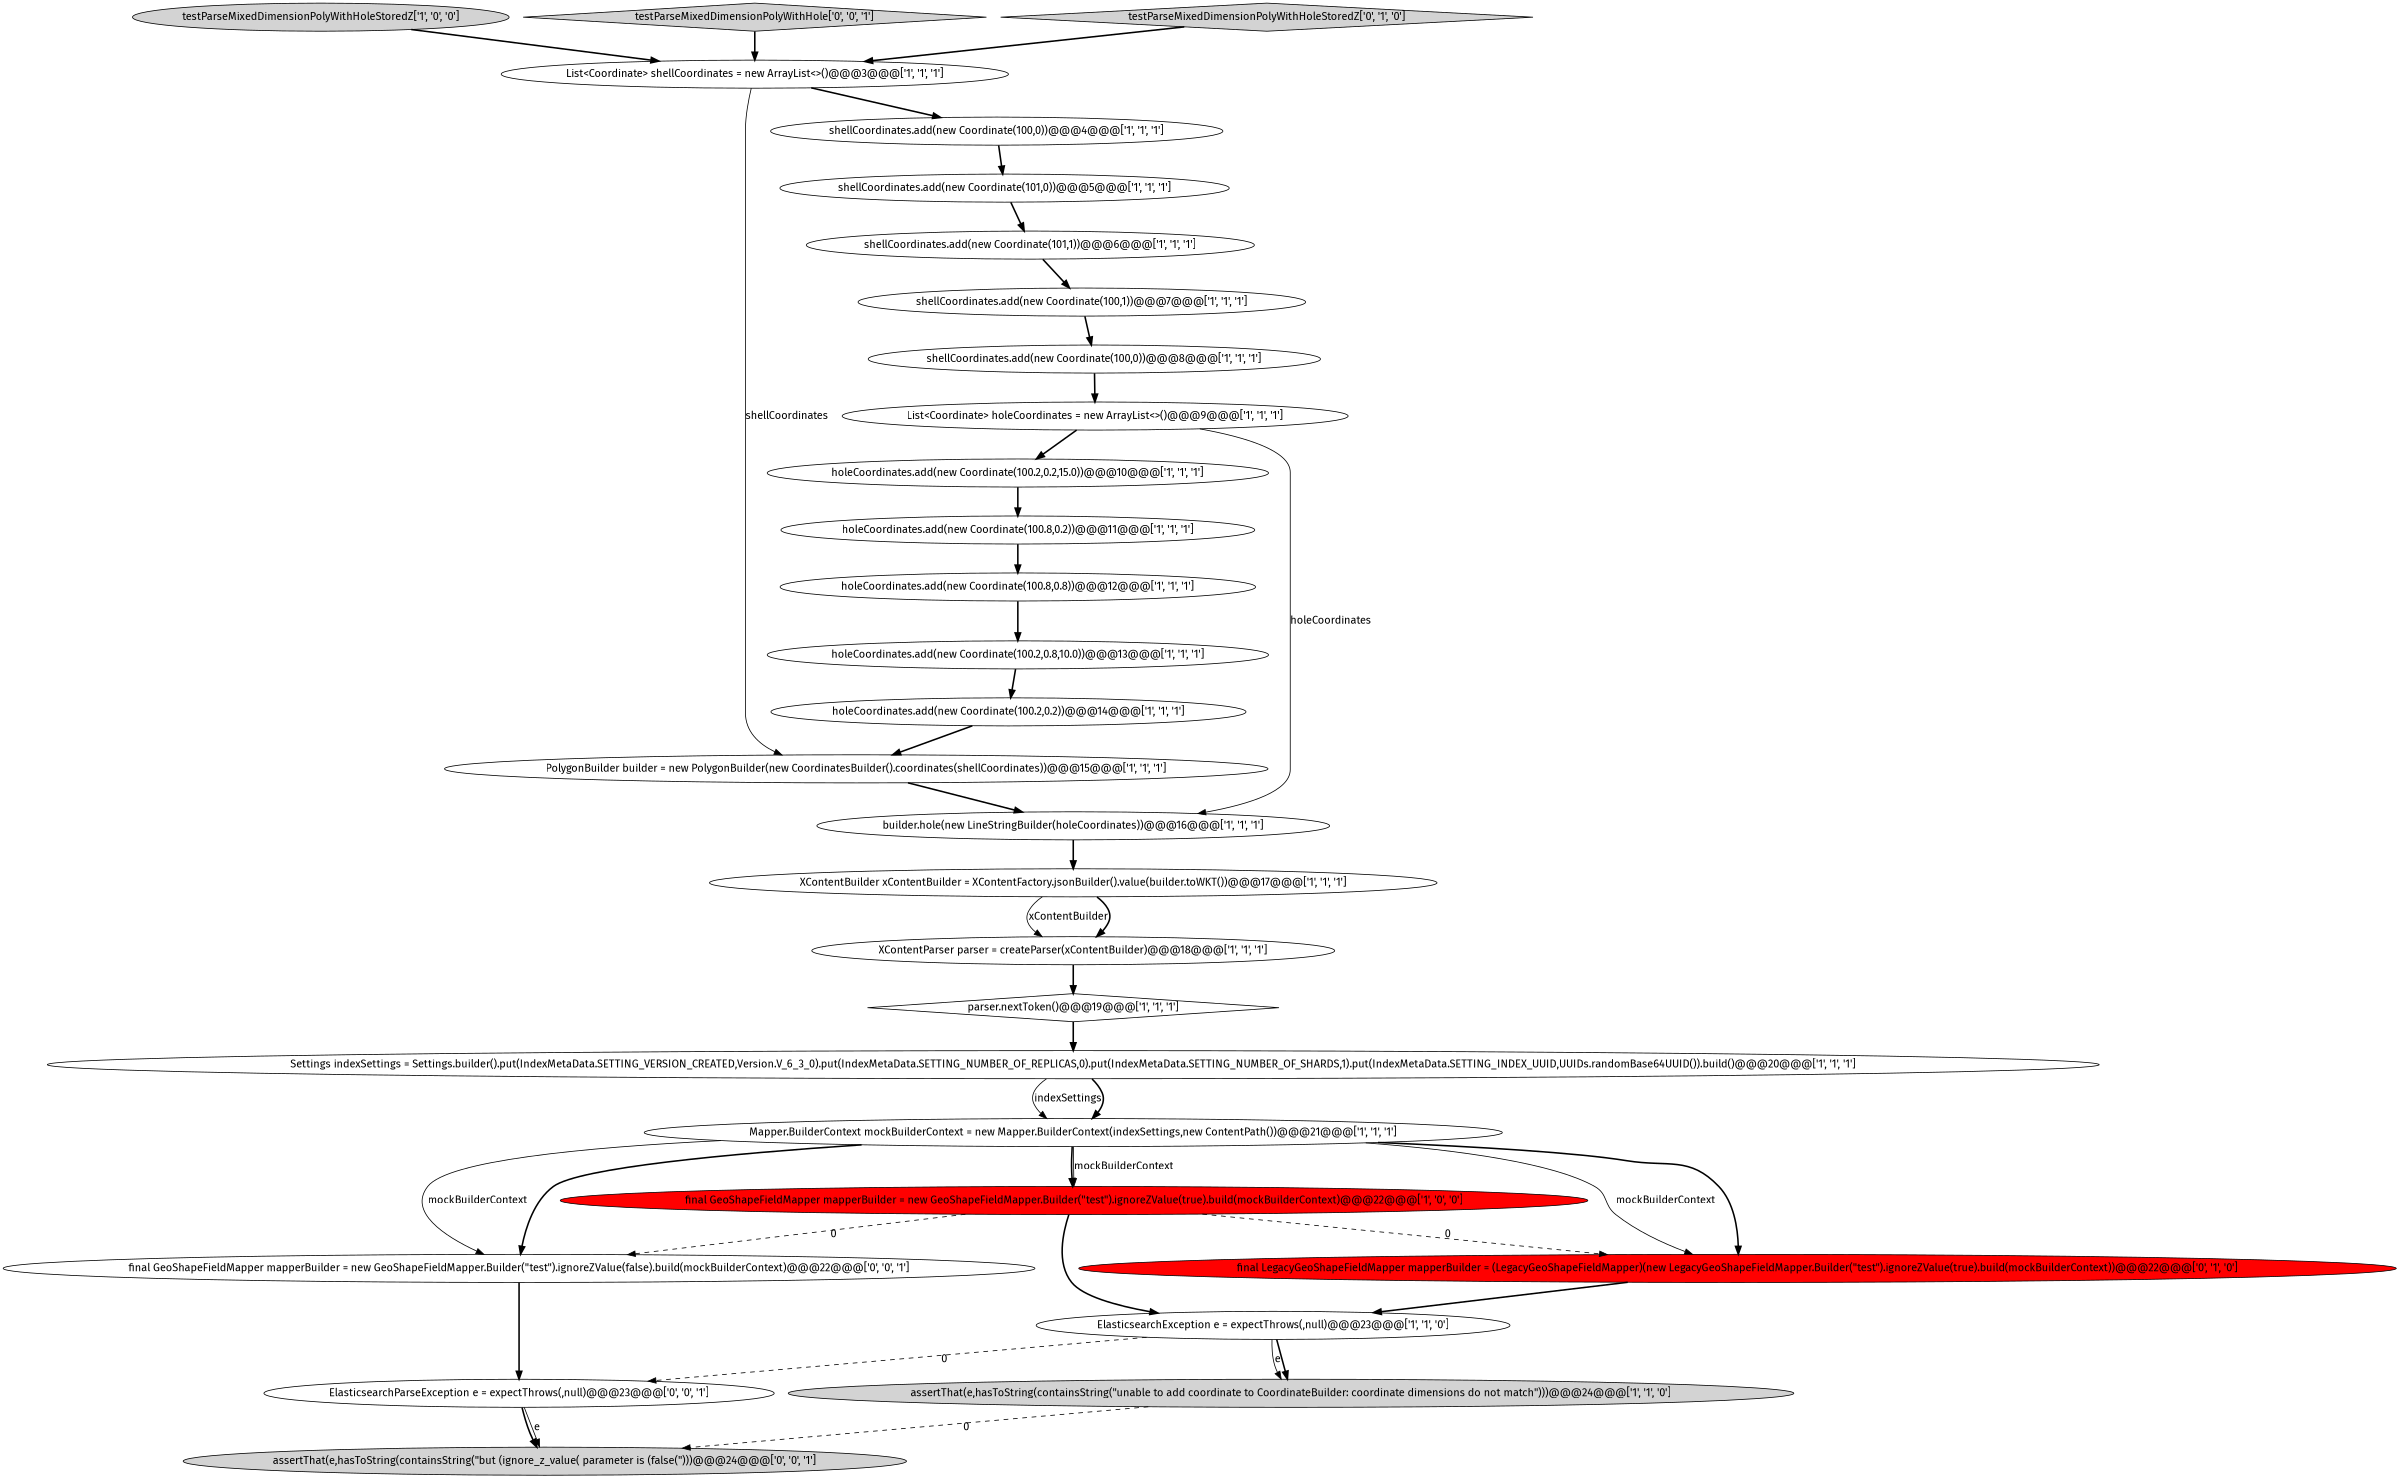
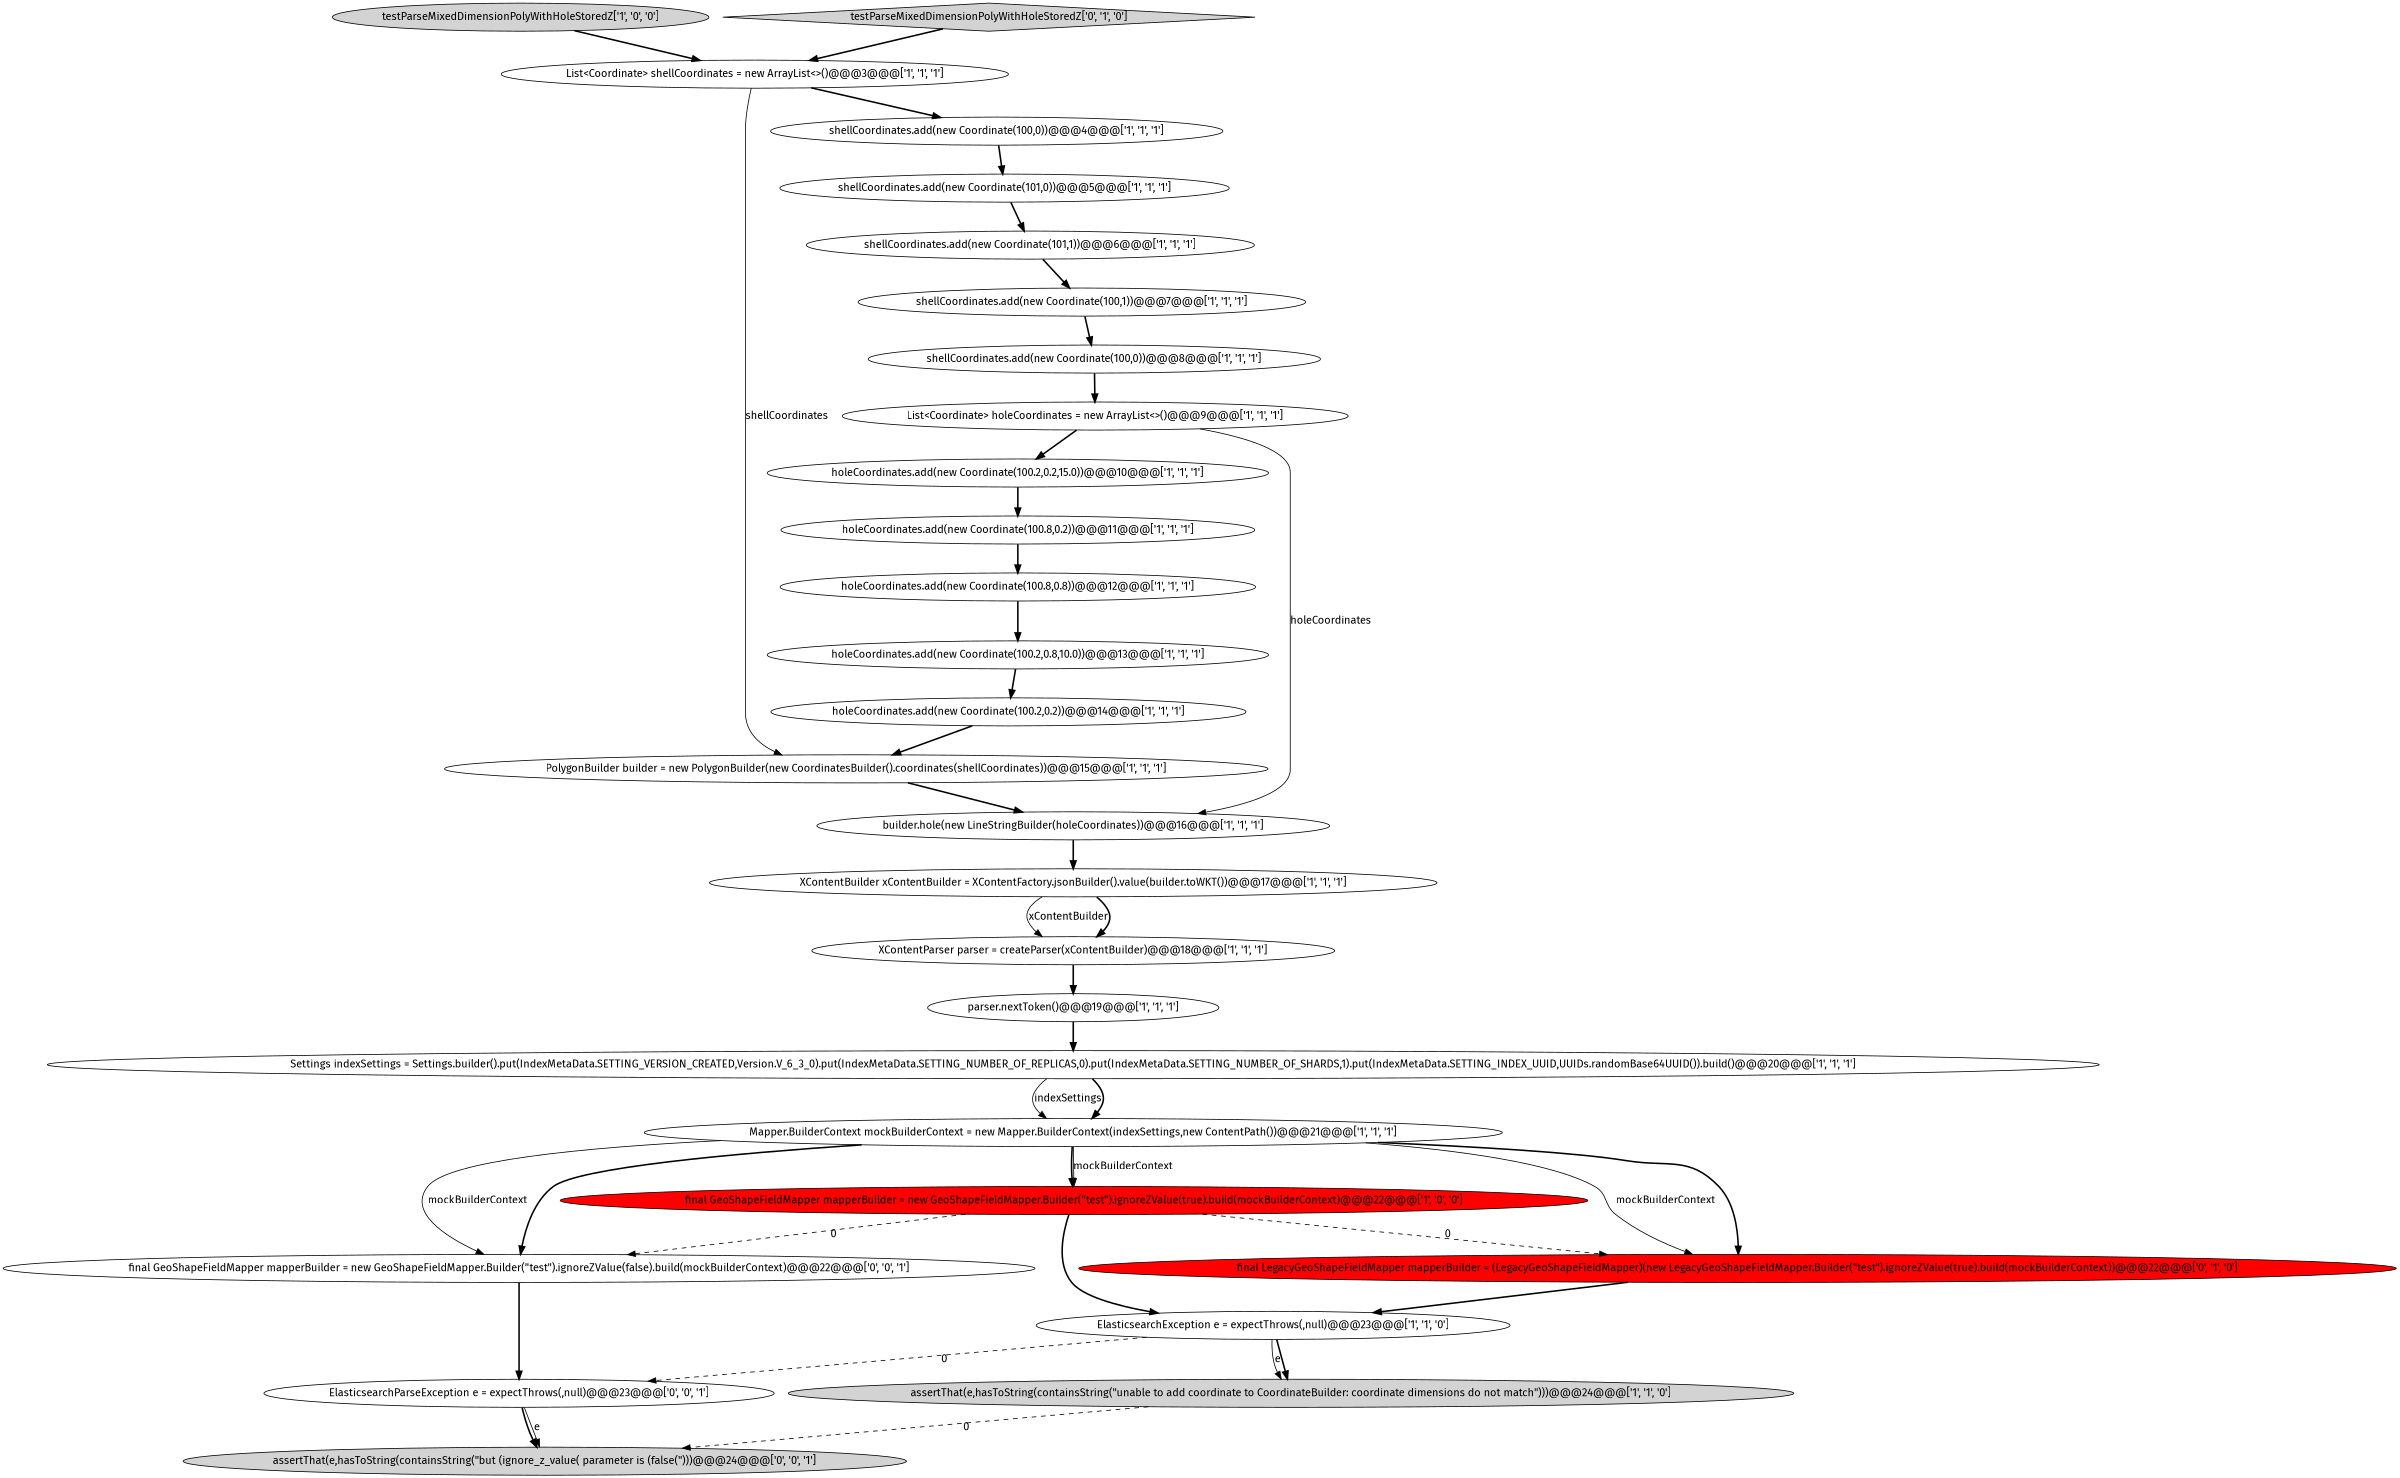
  digraph {
    fontname="Fira Sans"
    node [fillcolor=white fontname="Fira Sans" shape=ellipse style=filled]
    edge [fontname="Fira Sans" style=bold]
    n1 [label="builder.hole(new LineStringBuilder(holeCoordinates))@@@16@@@['1', '1', '1']"]
    n2 [label="XContentBuilder xContentBuilder = XContentFactory.jsonBuilder().value(builder.toWKT())@@@17@@@['1', '1', '1']"]
    n3 [label="XContentParser parser = createParser(xContentBuilder)@@@18@@@['1', '1', '1']"]
    n4 [label="holeCoordinates.add(new Coordinate(100.8,0.8))@@@12@@@['1', '1', '1']"]
    n5 [label="holeCoordinates.add(new Coordinate(100.2,0.8,10.0))@@@13@@@['1', '1', '1']"]
    n6 [label="holeCoordinates.add(new Coordinate(100.2,0.2))@@@14@@@['1', '1', '1']"]
    n7 [label="shellCoordinates.add(new Coordinate(101,1))@@@6@@@['1', '1', '1']"]
    n8 [label="shellCoordinates.add(new Coordinate(100,1))@@@7@@@['1', '1', '1']"]
    n9 [label="shellCoordinates.add(new Coordinate(100,0))@@@8@@@['1', '1', '1']"]
    n10 [label="Settings indexSettings = Settings.builder().put(IndexMetaData.SETTING_VERSION_CREATED,Version.V_6_3_0).put(IndexMetaData.SETTING_NUMBER_OF_REPLICAS,0).put(IndexMetaData.SETTING_NUMBER_OF_SHARDS,1).put(IndexMetaData.SETTING_INDEX_UUID,UUIDs.randomBase64UUID()).build()@@@20@@@['1', '1', '1']"]
    n11 [label="Mapper.BuilderContext mockBuilderContext = new Mapper.BuilderContext(indexSettings,new ContentPath())@@@21@@@['1', '1', '1']"]
    n12 [label="final GeoShapeFieldMapper mapperBuilder = new GeoShapeFieldMapper.Builder(\"test\").ignoreZValue(false).build(mockBuilderContext)@@@22@@@['0', '0', '1']"]
    n13 [fillcolor=red label="final LegacyGeoShapeFieldMapper mapperBuilder = (LegacyGeoShapeFieldMapper)(new LegacyGeoShapeFieldMapper.Builder(\"test\").ignoreZValue(true).build(mockBuilderContext))@@@22@@@['0', '1', '0']"]
    n14 [fillcolor=red label="final GeoShapeFieldMapper mapperBuilder = new GeoShapeFieldMapper.Builder(\"test\").ignoreZValue(true).build(mockBuilderContext)@@@22@@@['1', '0', '0']"]
-   n15 [label="parser.nextToken()@@@19@@@['1', '1', '1']" shape=diamond]
+   n15 [label="parser.nextToken()@@@19@@@['1', '1', '1']"]
    n16 [fillcolor=lightgray label="assertThat(e,hasToString(containsString(\"unable to add coordinate to CoordinateBuilder: coordinate dimensions do not match\")))@@@24@@@['1', '1', '0']"]
    n17 [fillcolor=lightgray label="assertThat(e,hasToString(containsString(\"but (ignore_z_value( parameter is (false(\")))@@@24@@@['0', '0', '1']"]
    n18 [label="List<Coordinate> holeCoordinates = new ArrayList<>()@@@9@@@['1', '1', '1']"]
    n19 [label="holeCoordinates.add(new Coordinate(100.2,0.2,15.0))@@@10@@@['1', '1', '1']"]
    n20 [label="PolygonBuilder builder = new PolygonBuilder(new CoordinatesBuilder().coordinates(shellCoordinates))@@@15@@@['1', '1', '1']"]
    n21 [label="ElasticsearchParseException e = expectThrows(,null)@@@23@@@['0', '0', '1']"]
    n22 [label="holeCoordinates.add(new Coordinate(100.8,0.2))@@@11@@@['1', '1', '1']"]
    n23 [label="ElasticsearchException e = expectThrows(,null)@@@23@@@['1', '1', '0']"]
    n24 [label="List<Coordinate> shellCoordinates = new ArrayList<>()@@@3@@@['1', '1', '1']"]
    n25 [label="shellCoordinates.add(new Coordinate(100,0))@@@4@@@['1', '1', '1']"]
    n26 [label="shellCoordinates.add(new Coordinate(101,0))@@@5@@@['1', '1', '1']"]
    n27 [fillcolor=lightgray label="testParseMixedDimensionPolyWithHoleStoredZ['1', '0', '0']"]
-   n28 [fillcolor=lightgray label="testParseMixedDimensionPolyWithHole['0', '0', '1']" shape=diamond]
    n29 [fillcolor=lightgray label="testParseMixedDimensionPolyWithHoleStoredZ['0', '1', '0']" shape=diamond]
    n1 -> n2
    n2 -> n3 [label=xContentBuilder style=solid]
    n2 -> n3
    n3 -> n15
    n4 -> n5
    n5 -> n6
    n6 -> n20
    n7 -> n8
    n8 -> n9
    n9 -> n18
    n10 -> n11 [label=indexSettings style=solid]
    n10 -> n11
    n11 -> n12 [label=mockBuilderContext style=solid]
    n11 -> n12
    n11 -> n13
    n11 -> n13 [label=mockBuilderContext style=solid]
    n11 -> n14
    n11 -> n14 [label=mockBuilderContext style=solid]
    n12 -> n21
    n13 -> n23
    n14 -> n12 [label=0 style=dashed]
    n14 -> n13 [label=0 style=dashed]
    n14 -> n23
    n15 -> n10
    n16 -> n17 [label=0 style=dashed]
    n18 -> n1 [label=holeCoordinates style=solid]
    n18 -> n19
    n19 -> n22
    n20 -> n1
    n21 -> n17 [label=e style=solid]
    n21 -> n17
    n22 -> n4
    n23 -> n16 [label=e style=solid]
    n23 -> n16
    n23 -> n21 [label=0 style=dashed]
    n24 -> n20 [label=shellCoordinates style=solid]
    n24 -> n25
    n25 -> n26
    n26 -> n7
    n27 -> n24
-   n28 -> n24
    n29 -> n24
  }
